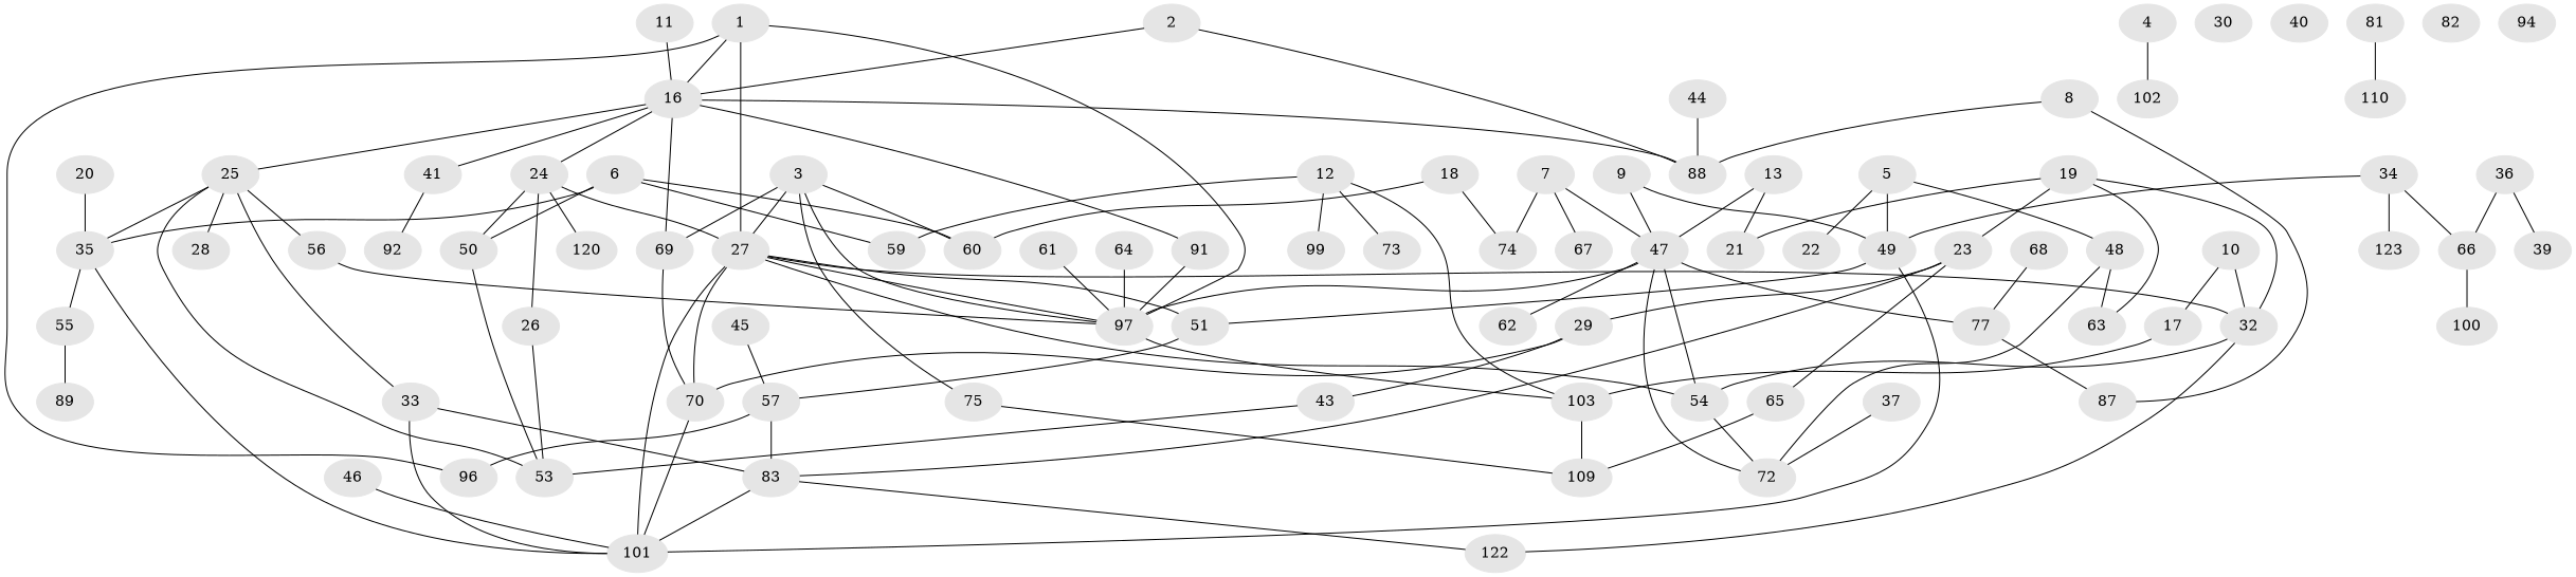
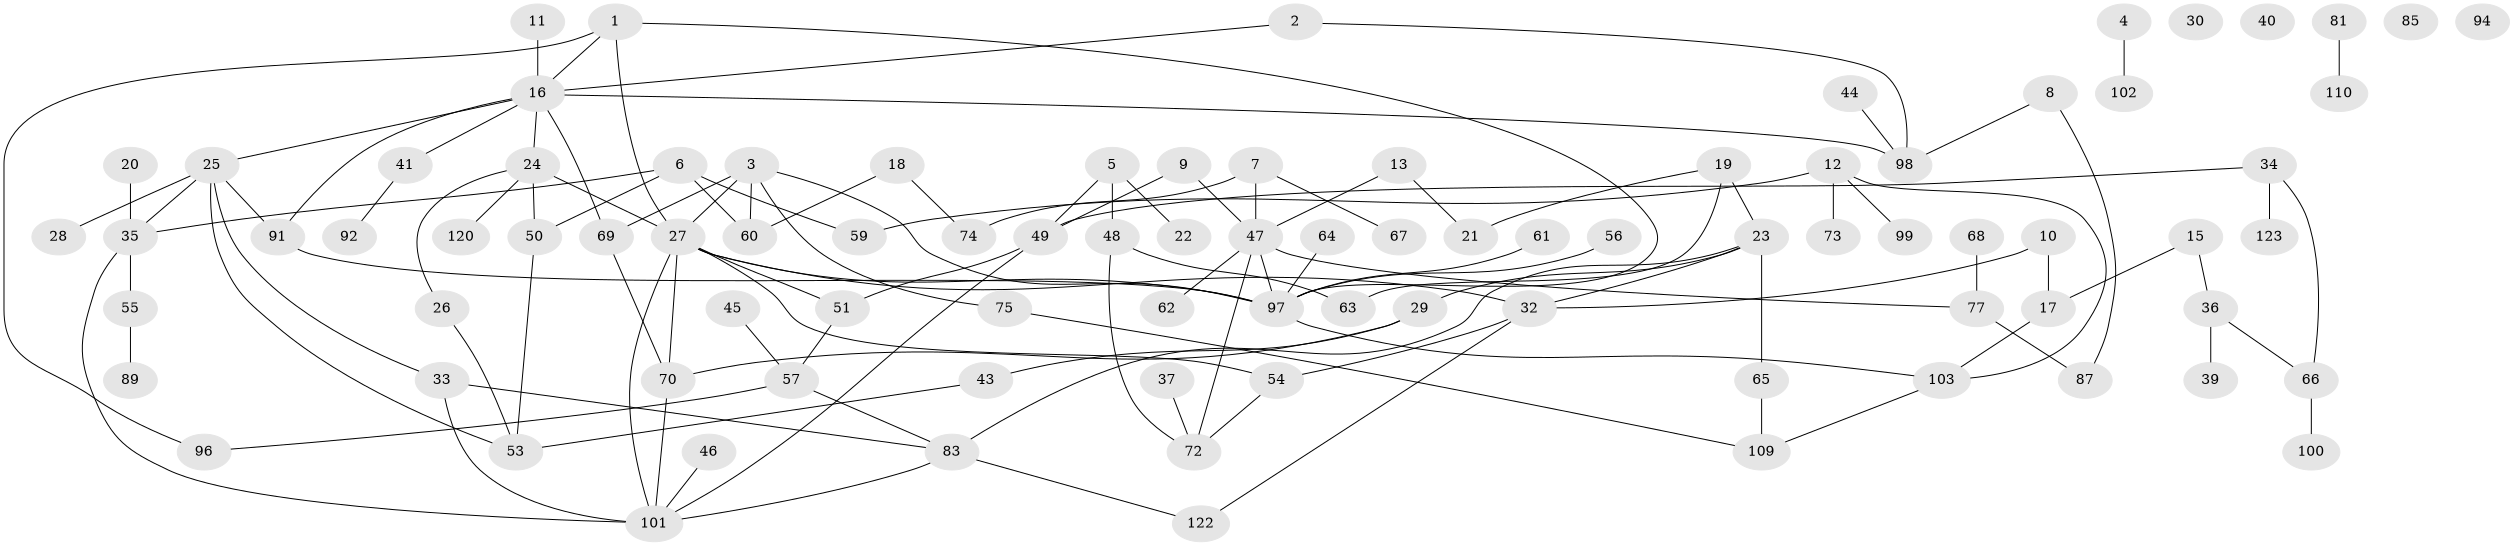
  graph {
    node [color=gray90 style=filled]
    27 [super="+112"]
    97 [super="+116"]
    32
    51 [super="+114"]
    54
    70 [super="+100"]
    101 [super="+106+115"]
    1
    96
    16 [super="+95"]
    103
    2 [super="+90"]
-   98 [label=88]
+   98
    69 [super="+78"]
    24 [super="+31"]
    25 [super="+71"]
    41 [super="+42"]
    91
    3 [super="+38"]
    60
    75
    109
    102 [super="+128"]
    4
    5
    22
    48
    49 [super="+79+93"]
    63
    72 [super="+108"]
    6 [super="+14"]
    35
    50 [super="+84"]
    59
    55
    53
    47 [super="+58"]
    62
    77
    7
    67
    74
    8
    87
    9 [super="+119"]
    10 [super="+107"]
    17
    122
    11
    12
    73 [super="+76"]
    99
    13
    21
+   15
    36
    66
    39
    26
    120
    28
    33
    92
    18
    19
    23
    29 [super="+82+86"]
    65 [super="+80"]
    83 [super="+88"]
    20
    43
    57
    30
    34
    123
    n76 [label=100]
    89
    37
    40
    44
    61
    45
    46
    56
    64
    68
    110 [super="+117"]
    81
-   85 [label=82]
+   85
    94
    27 -- 97
    27 -- 32
    27 -- 51
    27 -- 54
    27 -- 70
    27 -- 101
    97 -- 103
    32 -- 54
    32 -- 122
    51 -- 57
    54 -- 72
    70 -- 101
    1 -- 27
    1 -- 97
    1 -- 96
    1 -- 16
    16 -- 98
    16 -- 69
    16 -- 24
    16 -- 25
    16 -- 41
    16 -- 91
    103 -- 109
    2 -- 16
    2 -- 98
    69 -- 70
    24 -- 27
    24 -- 50
    24 -- 26
    24 -- 120
-   25 -- 56
+   25 -- 91
    25 -- 35
    25 -- 53
    25 -- 28
    25 -- 33
    41 -- 92
    91 -- 97 [weight=2]
    3 -- 27
    3 -- 97
    3 -- 69
    3 -- 60
    3 -- 75
    75 -- 109
    4 -- 102
    5 -- 22
    5 -- 48
    5 -- 49
    48 -- 63
    48 -- 72
    49 -- 51
    49 -- 101
    6 -- 60
    6 -- 35
    6 -- 50
    6 -- 59
    35 -- 101
    35 -- 55
    50 -- 53
    55 -- 89
    47 -- 97
-   47 -- 54
    47 -- 72
    47 -- 62
    47 -- 77
    77 -- 87
    7 -- 47
    7 -- 67
    7 -- 74
    8 -- 98
    8 -- 87
    9 -- 49
    9 -- 47
    10 -- 32
    10 -- 17
    17 -- 103
    11 -- 16
    12 -- 103
    12 -- 59
    12 -- 73
    12 -- 99
    13 -- 47
    13 -- 21
+   15 -- 17
+   15 -- 36
    36 -- 66
    36 -- 39
    66 -- n76
    26 -- 53
    33 -- 101
    33 -- 83
    18 -- 60
    18 -- 74
-   19 -- 32
+   23 -- 32
    19 -- 63
    19 -- 21
    19 -- 23
    23 -- 29
    23 -- 65
    23 -- 83
    29 -- 70
    29 -- 43
    65 -- 109
    83 -- 101
    83 -- 122
    20 -- 35
    43 -- 53
    57 -- 96
    57 -- 83
    34 -- 49
    34 -- 66
    34 -- 123
    37 -- 72
    44 -- 98
    61 -- 97
    45 -- 57
    46 -- 101
    56 -- 97
    64 -- 97
    68 -- 77
    81 -- 110
  }
